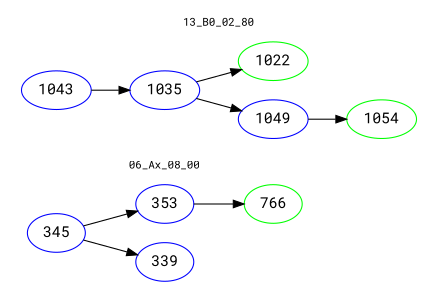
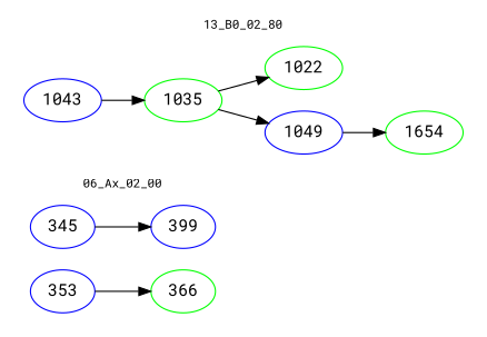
  digraph {
    fontname="Roboto Mono"
    rankdir=LR
    node [color=blue fontname="Roboto Mono"]
    edge [color=black fontname="Roboto Mono"]
    n1 [label=345]
-   n2 [label=339]
+   n2 [label=399]
    n3 [label=353]
-   n4 [color=green label=766]
+   n4 [color=green label=366]
    n5 [label=1043]
-   n6 [label=1035]
+   n6 [color=green label=1035]
    n7 [label=1049]
    n8 [color=green label=1022]
-   n9 [color=green label=1054]
+   n9 [color=green label=1654]
    subgraph cluster_1 {
      color=white
      fontsize=10
-     label="06_Ax_08_00"
+     label="06_Ax_02_00"
      n1
      n2
      n3
      n4
    }
    subgraph cluster_2 {
      color=white
      fontsize=10
      label="13_B0_02_80"
      n5
      n6
      n7
      n8
      n9
    }
    n1 -> n2
-   n1 -> n3
    n3 -> n4
    n5 -> n6
    n6 -> n7
    n6 -> n8
    n7 -> n9
  }
